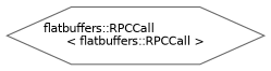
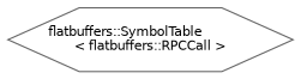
  digraph {
    rankdir=LR
-   n1 [color=grey40 fillcolor=white fontname=Helvetica fontsize=10 height=0.2 label="flatbuffers::RPCCall\l\< flatbuffers::RPCCall \>" shape=hexagon style=filled width=0.4]
+   n1 [color=grey40 fillcolor=white fontname=Helvetica fontsize=10 height=0.2 label="flatbuffers::SymbolTable\l\< flatbuffers::RPCCall \>" shape=hexagon style=filled width=0.4]
  }
